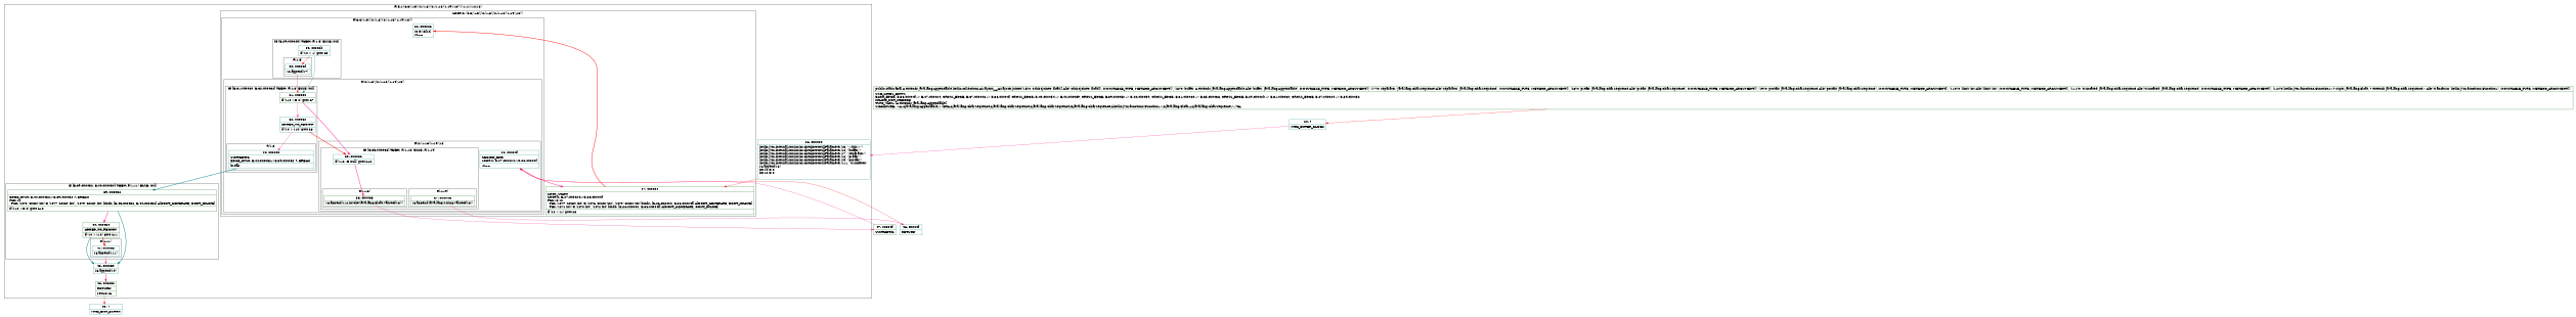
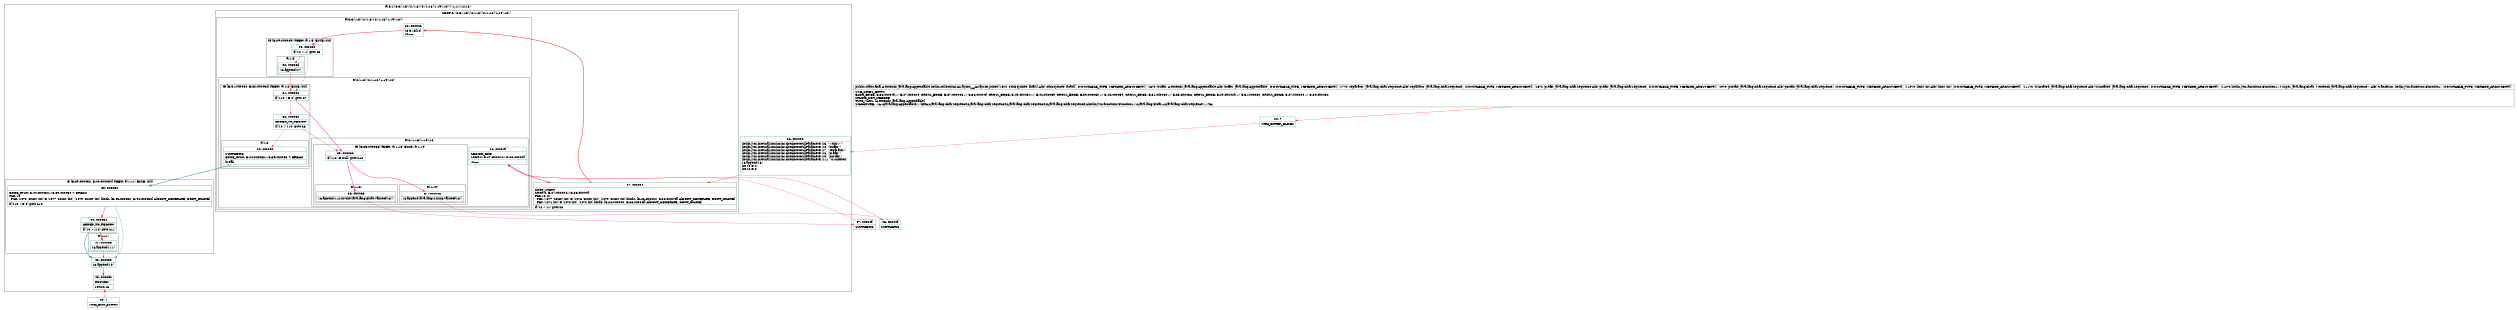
  digraph {
    node [color=teal shape=record]
    edge [color=deeppink style=solid]
    n1 [label="{30\:\ 0x002d|r6.append(r7)\l}"]
    n2 [label="{29\:\ 0x002b|if (r0 \> 1) goto L5\l}"]
    n3 [label="{44\:\ 0x0052|SYNTHETIC\lEDGE_INSN: B:44:0x0052\-\>B:39:0x0052 ?: BREAK  \l|break\l}"]
    n4 [color=darkgreen label="{31\:\ 0x0030|if (r10 \>= 0) goto L7\l}"]
    n5 [label="{32\:\ 0x0032|ADDED_TO_REGION\l|if (r0 \> r10) goto L8\l}"]
    n6 [color=darkgreen label="{36\:\ 0x0038|r6.append(r12.invoke(java.lang.Float.valueOf(r3)))\l}"]
    n7 [color=darkgreen label="{37\:\ 0x0046|r6.append(java.lang.String.valueOf(r3))\l}"]
    n8 [label="{35\:\ 0x0036|if (r12 != null) goto L16\l}"]
    n9 [label="{38\:\ 0x004f|REGION_END\lLOOP:0: B:27:0x0024\-\>B:38:0x004f\l|r2++\l}"]
    n10 [label="{28\:\ 0x0026|r3 = r5[r2]\lr0++\l}"]
    n11 [color=darkgreen label="{27\:\ 0x0024|LOOP_START\lLOOP:0: B:27:0x0024\-\>B:38:0x004f\lPHI: r0 r2 \l  PHI: (r0v7 'count' int) = (r0v6 'count' int), (r0v9 'count' int) binds: [B:26:0x0000, B:38:0x004f] A[DONT_GENERATE, DONT_INLINE]\l  PHI: (r2v1 int) = (r2v0 int), (r2v2 int) binds: [B:26:0x0000, B:38:0x004f] A[DONT_GENERATE, DONT_INLINE]\l|if (r2 \< r1) goto L3\l}"]
    n12 [label="{41\:\ 0x0056|r6.append(r11)\l}"]
    n13 [color=darkgreen label="{39\:\ 0x0052|EDGE_INSN: B:44:0x0052\-\>B:39:0x0052 ?: BREAK  \lPHI: r0 \l  PHI: (r0v8 'count' int) = (r0v7 'count' int), (r0v9 'count' int) binds: [B:45:0x0052, B:44:0x0052] A[DONT_GENERATE, DONT_INLINE]\l|if (r10 \>= 0) goto L10\l}"]
    n14 [color=darkgreen label="{40\:\ 0x0054|ADDED_TO_REGION\l|if (r0 \> r10) goto L11\l}"]
    n15 [label="{26\:\ 0x0000|kotlin.jvm.internal.Intrinsics.checkNotNullParameter(r5, \"\<this\>\")\lkotlin.jvm.internal.Intrinsics.checkNotNullParameter(r6, \"buffer\")\lkotlin.jvm.internal.Intrinsics.checkNotNullParameter(r7, \"separator\")\lkotlin.jvm.internal.Intrinsics.checkNotNullParameter(r8, \"prefix\")\lkotlin.jvm.internal.Intrinsics.checkNotNullParameter(r9, \"postfix\")\lkotlin.jvm.internal.Intrinsics.checkNotNullParameter(r11, \"truncated\")\lr6.append(r8)\lint r0 = 0\lint r2 = 0\l\l}"]
    n16 [label="{42\:\ 0x0059|r6.append(r9)\l}"]
    n17 [color=darkgreen label="{43\:\ 0x005c|RETURN\l|return r6\l}"]
    n18 [color=darkgreen label="{47\:\ 0x004f|SYNTHETIC\l}"]
-   n19 [label="{46\:\ 0x004f|RETURN\l}"]
+   n19 [label="{46\:\ 0x004f|SYNTHETIC\l}"]
    n20 [label="{25\:\ ?|MTH_EXIT_BLOCK\l}"]
    n21 [label="{24\:\ ?|MTH_ENTER_BLOCK\l}"]
    n22 [color=darkgreen label="{public static final A extends java.lang.Appendable kotlin.collections.ArraysKt___ArraysKt.joinTo((r5v0 '$this$joinTo' float[] A[D('$this$joinTo' float[]), IMMUTABLE_TYPE, METHOD_ARGUMENT]), (r6v0 'buffer' A extends java.lang.Appendable A[D('buffer' java.lang.Appendable), IMMUTABLE_TYPE, METHOD_ARGUMENT]), (r7v0 'separator' java.lang.CharSequence A[D('separator' java.lang.CharSequence), IMMUTABLE_TYPE, METHOD_ARGUMENT]), (r8v0 'prefix' java.lang.CharSequence A[D('prefix' java.lang.CharSequence), IMMUTABLE_TYPE, METHOD_ARGUMENT]), (r9v0 'postfix' java.lang.CharSequence A[D('postfix' java.lang.CharSequence), IMMUTABLE_TYPE, METHOD_ARGUMENT]), (r10v0 'limit' int A[D('limit' int), IMMUTABLE_TYPE, METHOD_ARGUMENT]), (r11v0 'truncated' java.lang.CharSequence A[D('truncated' java.lang.CharSequence), IMMUTABLE_TYPE, METHOD_ARGUMENT]), (r12v0 kotlin.jvm.functions.Function1\<? super java.lang.Float, ? extends java.lang.CharSequence\> A[D('transform' kotlin.jvm.functions.Function1), IMMUTABLE_TYPE, METHOD_ARGUMENT]))  | USE_LINES_HINTS\lBACK_EDGE: B:38:0x004f \-\> B:27:0x0024, CROSS_EDGE: B:37:0x0046 \-\> B:38:0x004f, CROSS_EDGE: B:40:0x0054 \-\> B:42:0x0059, CROSS_EDGE: B:39:0x0052 \-\> B:42:0x0059, CROSS_EDGE: B:31:0x0030 \-\> B:35:0x0036, CROSS_EDGE: B:29:0x002b \-\> B:31:0x0030, CROSS_EDGE: B:27:0x0024 \-\> B:39:0x0052\lINLINE_NOT_NEEDED\lTYPE_VARS: [A extends java.lang.Appendable]\lSIGNATURE: \<A::Ljava\/lang\/Appendable;\>([FTA;Ljava\/lang\/CharSequence;Ljava\/lang\/CharSequence;Ljava\/lang\/CharSequence;ILjava\/lang\/CharSequence;Lkotlin\/jvm\/functions\/Function1\<\-Ljava\/lang\/Float;+Ljava\/lang\/CharSequence;\>;)TA;\l}"]
    subgraph cluster_1 {
      label="R(5:1|(3:3|(1:5)|(2:(1:8)|(2:(1:16)(1:19)|18)))|(1:11)|12|13)"
      n15
      n16
      n17
      subgraph cluster_2 {
        label="LOOP:0: (3:3|(1:5)|(2:(1:8)|(2:(1:16)(1:19)|18)))"
        n11
        subgraph cluster_3 {
          label="R(3:3|(1:5)|(2:(1:8)|(2:(1:16)(1:19)|18)))"
          n10
          subgraph cluster_4 {
            label="IF [B:29:0x002b] THEN: R(1:5) ELSE: null"
            n2
            subgraph cluster_5 {
              label="R(1:5)"
              n1
            }
          }
          subgraph cluster_6 {
            label="R(2:(1:8)|(2:(1:16)(1:19)|18))"
            subgraph cluster_7 {
              label="IF [B:31:0x0030, B:32:0x0032] THEN: R(1:8) ELSE: null"
              n4
              n5
              subgraph cluster_8 {
                label="R(1:8)"
                n3
              }
            }
            subgraph cluster_9 {
              label="R(2:(1:16)(1:19)|18)"
              n9
              subgraph cluster_10 {
                label="IF [B:35:0x0036] THEN: R(1:16) ELSE: R(1:19)"
                n8
                subgraph cluster_11 {
                  label="R(1:16)"
                  n6
                }
                subgraph cluster_12 {
                  label="R(1:19)"
                  n7
                }
              }
            }
          }
        }
      }
      subgraph cluster_13 {
        label="IF [B:39:0x0052, B:40:0x0054] THEN: R(1:11) ELSE: null"
        n13
        n14
        subgraph cluster_14 {
          label="R(1:11)"
          n12
        }
      }
    }
    n1 -> n4 [color=red]
    n2 -> n1 [color=red]
    n2 -> n4 [color=teal]
    n3 -> n13 [color=teal style=bold]
    n4 -> n5
    n4 -> n8 [style=bold]
    n5 -> n3
-   n5 -> n8 [color=red style=bold]
+   n5 -> n8 [color=red]
    n6 -> n18
    n7 -> n19
    n8 -> n6 [style=bold]
+   n8 -> n7 [style=bold]
    n9 -> n11 [style=bold]
+   n10 -> n2 [style=bold]
    n11 -> n10 [color=red style=bold]
    n12 -> n16
    n13 -> n14 [style=bold]
-   n13 -> n16 [color=teal style=bold]
+   n13 -> n16 [color=teal]
    n14 -> n12 [color=red style=bold]
    n14 -> n16 [color=teal style=bold]
    n15 -> n11 [color=red]
    n16 -> n17 [style=bold]
-   n17 -> n20 [color=red]
+   n20 -> n17 [color=red]
    n18 -> n9
    n19 -> n9 [color=red]
    n21 -> n15
    n22 -> n21 [color=red]
  }
